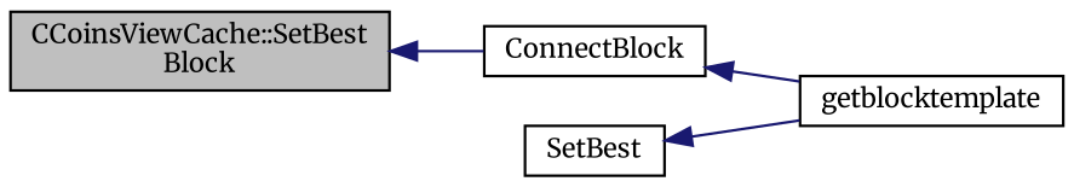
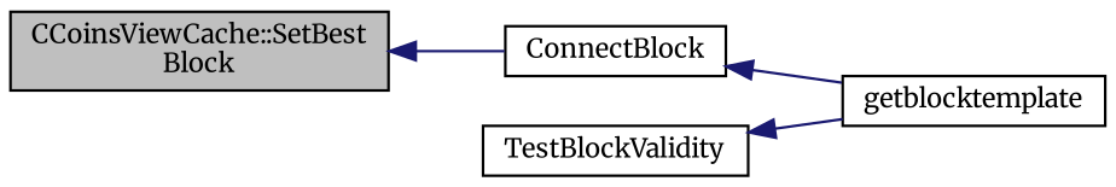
  digraph {
    fontname=Merriweather
    rankdir=LR
    node [color=black fillcolor=white fontname=Merriweather fontsize=10 shape=record style=filled]
    edge [color=midnightblue dir=back fontname=Merriweather fontsize=10 labelfontname=Helvetica labelfontsize=10 style=solid]
    n1 [fillcolor=grey75 fontcolor=black height=0.2 label="CCoinsViewCache::SetBest\lBlock" width=0.4]
    n2 [height=0.2 label=ConnectBlock width=0.4]
    n3 [height=0.2 label=getblocktemplate width=0.4]
-   n4 [height=0.2 label=SetBest width=0.4]
+   n4 [height=0.2 label=TestBlockValidity width=0.4]
    n1 -> n2
    n2 -> n3
    n4 -> n3
  }
